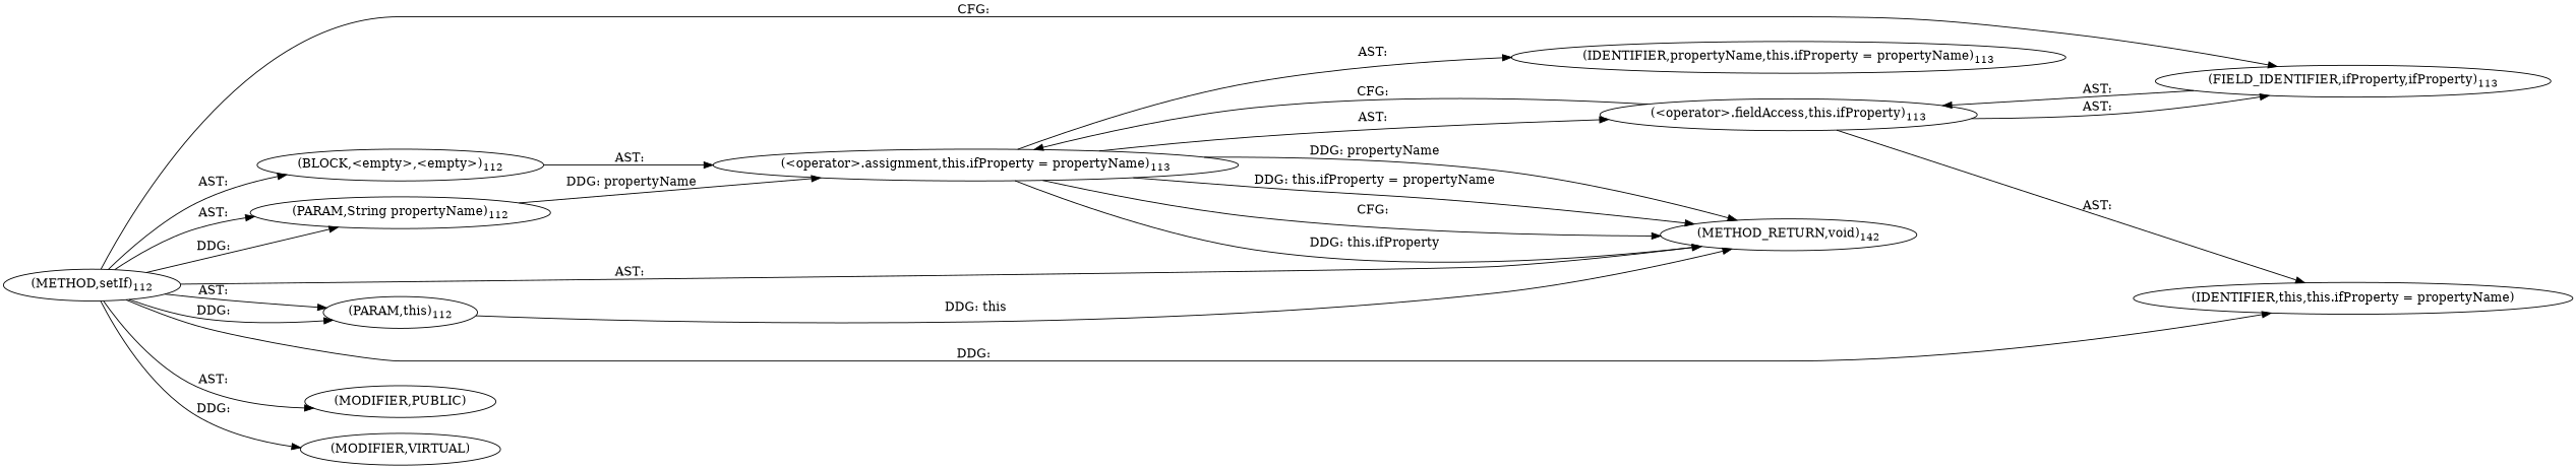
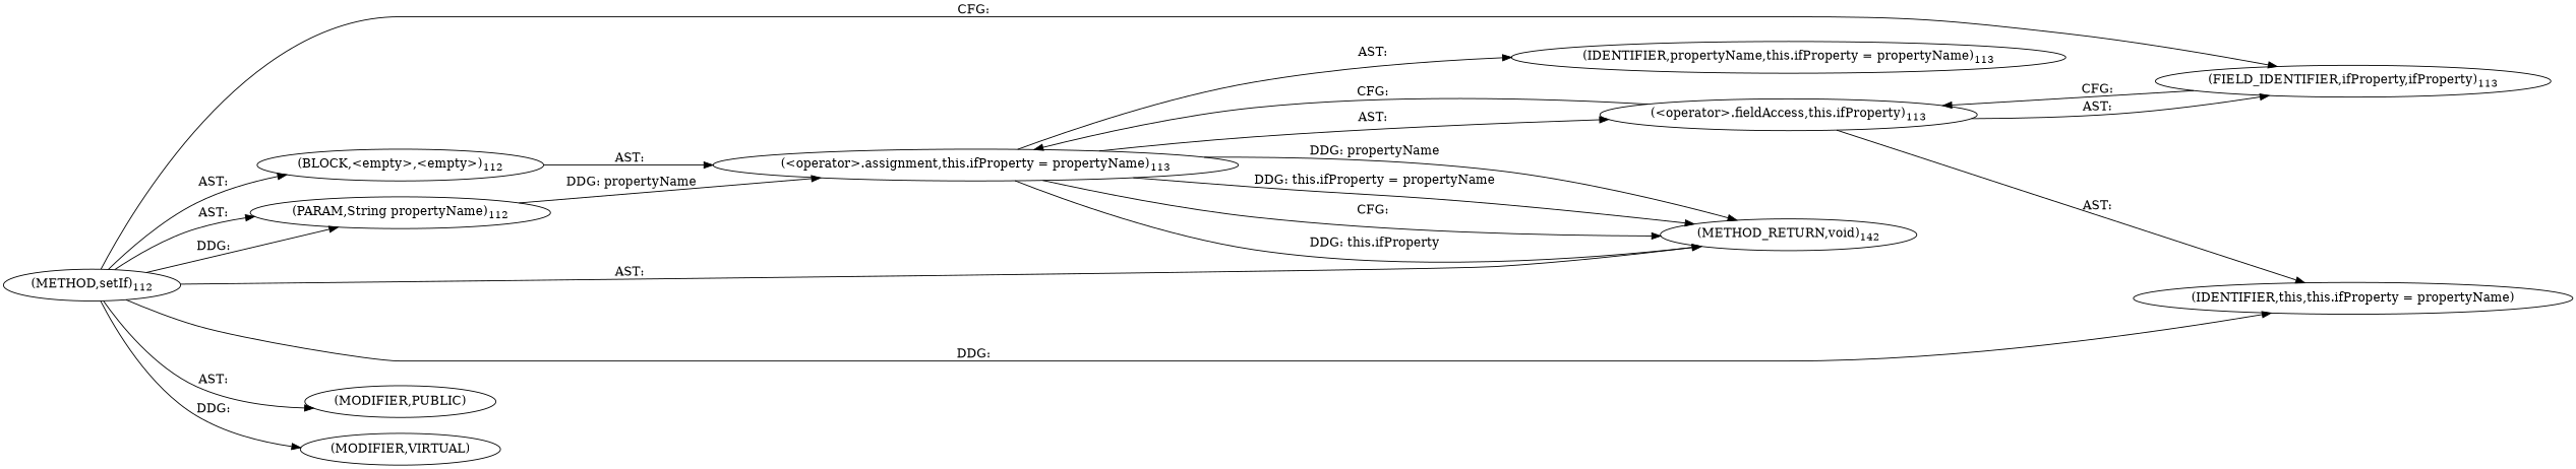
  digraph {
    rankdir=LR
    n1 [label=<(METHOD,setIf)<SUB>112</SUB>>]
-   n2 [label=<(PARAM,this)<SUB>112</SUB>>]
    n3 [label=<(PARAM,String propertyName)<SUB>112</SUB>>]
    n4 [label=<(BLOCK,&lt;empty&gt;,&lt;empty&gt;)<SUB>112</SUB>>]
    n5 [label=<(FIELD_IDENTIFIER,ifProperty,ifProperty)<SUB>113</SUB>>]
    n6 [label=<(MODIFIER,PUBLIC)>]
    n7 [label=<(MODIFIER,VIRTUAL)>]
    n8 [label=<(METHOD_RETURN,void)<SUB>142</SUB>>]
    n9 [label=<(IDENTIFIER,this,this.ifProperty = propertyName)>]
    n10 [label=<(&lt;operator&gt;.assignment,this.ifProperty = propertyName)<SUB>113</SUB>>]
    n11 [label=<(&lt;operator&gt;.fieldAccess,this.ifProperty)<SUB>113</SUB>>]
    n12 [label=<(IDENTIFIER,propertyName,this.ifProperty = propertyName)<SUB>113</SUB>>]
-   n1 -> n2 [label="AST: "]
-   n1 -> n2 [label="DDG: "]
    n1 -> n3 [label="AST: "]
    n1 -> n3 [label="DDG: "]
    n1 -> n4 [label="AST: "]
    n1 -> n5 [label="CFG: "]
    n1 -> n6 [label="AST: "]
    n1 -> n7 [label="DDG: "]
    n1 -> n8 [label="AST: "]
    n1 -> n9 [label="DDG: "]
-   n2 -> n8 [label="DDG: this"]
    n3 -> n10 [label="DDG: propertyName"]
    n4 -> n10 [label="AST: "]
-   n5 -> n11 [label="AST: "]
+   n5 -> n11 [label="CFG: "]
    n10 -> n8 [label="CFG: "]
    n10 -> n8 [label="DDG: this.ifProperty"]
    n10 -> n8 [label="DDG: propertyName"]
    n10 -> n8 [label="DDG: this.ifProperty = propertyName"]
    n10 -> n11 [label="AST: "]
    n10 -> n12 [label="AST: "]
    n11 -> n5 [label="AST: "]
    n11 -> n9 [label="AST: "]
    n11 -> n10 [label="CFG: "]
  }
